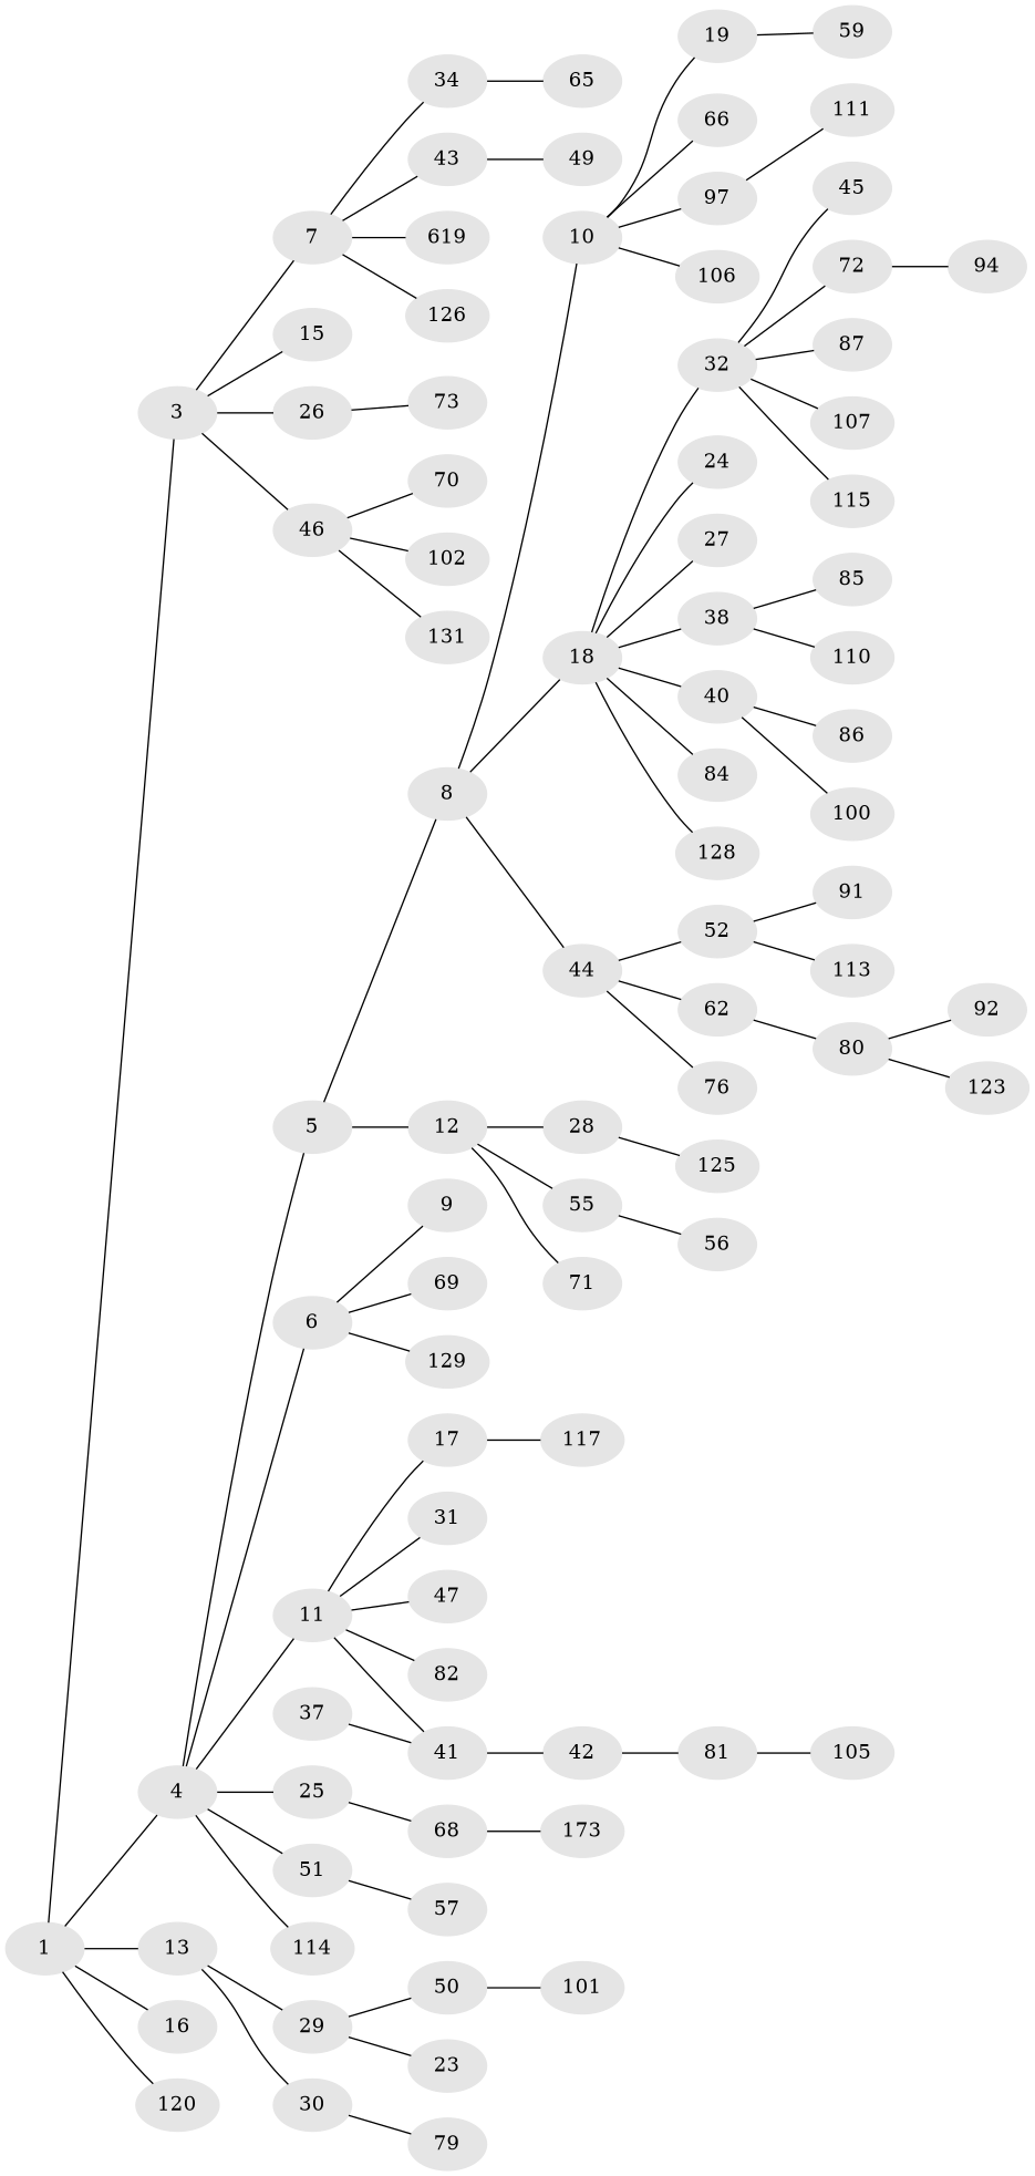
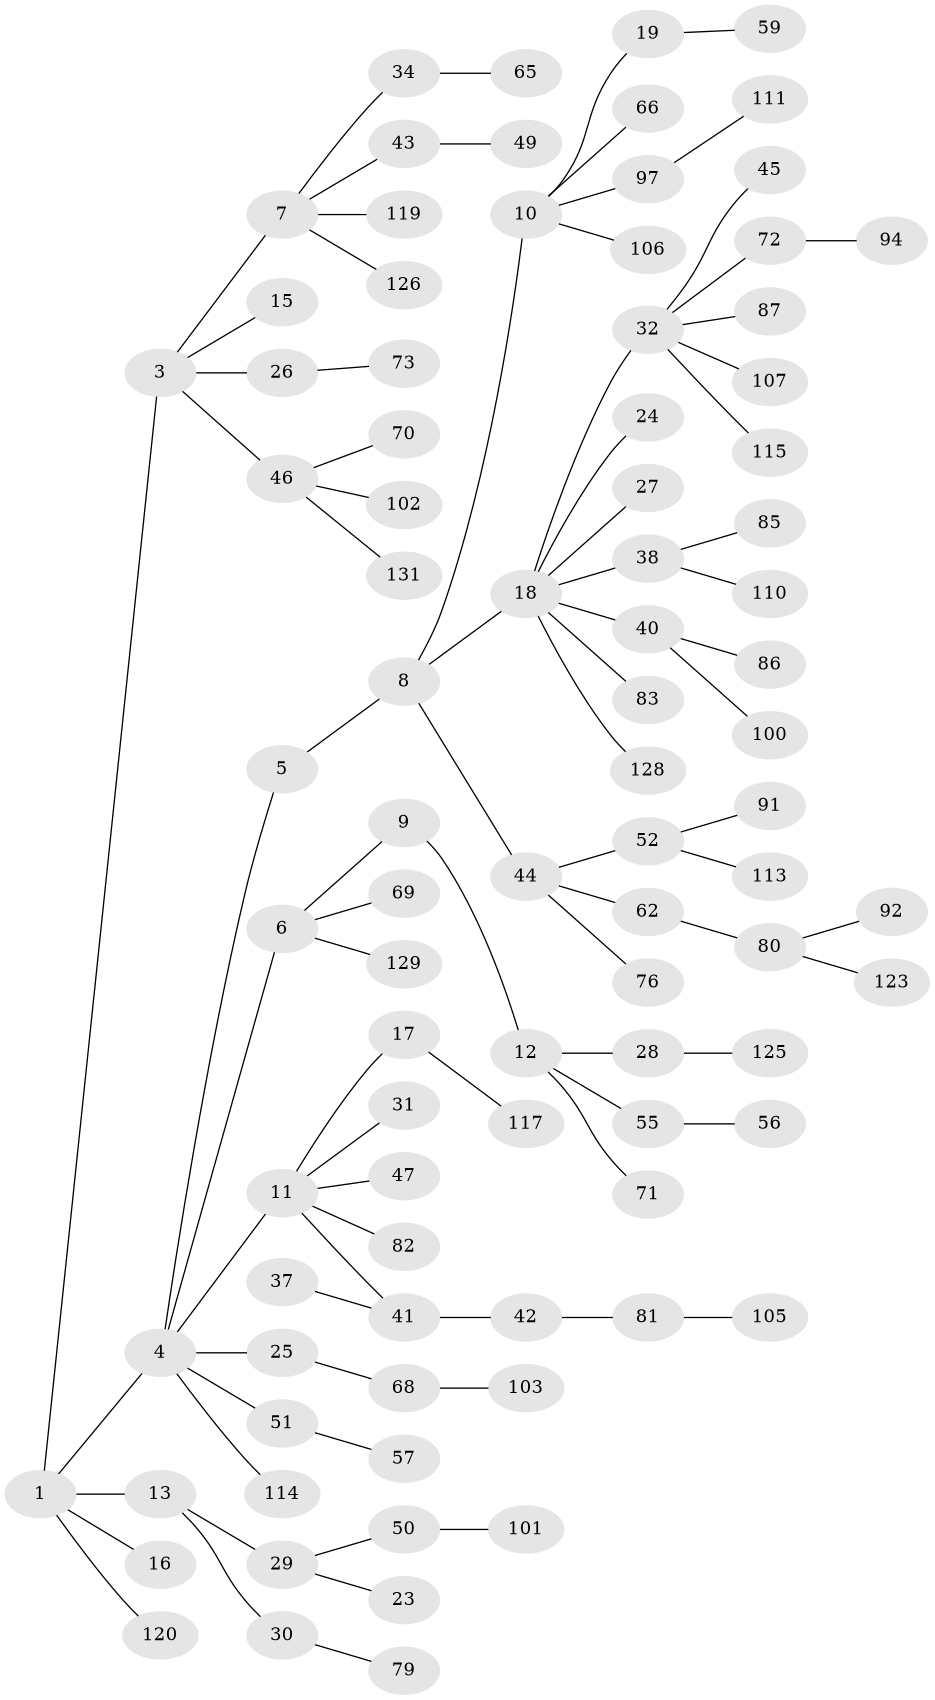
  graph {
    rankdir=LR
    node [color=gray90 style=filled]
    1 [super="+2"]
    3 [super="+21"]
    4 [super="+14"]
    13 [super="+134"]
    16
    120
    7 [super="+32"]
    15 [super="+33"]
    26 [super="+35"]
    46 [super="+53"]
    5
    6 [super="+77"]
    11 [super="+74"]
    25
    51 [super="+63"]
    114
    29 [super="+104"]
    30 [super="+39"]
    34
    43 [super="+118"]
-   119 [label=619]
+   119
    126
    73
    70
    102
    131
    8 [super="+133"]
    12 [super="+67"]
    9 [super="+23"]
    69
    129
    17 [super="+64"]
    31
    47 [super="+130"]
    82
    41
    68 [super="+88"]
    57
    10 [super="+60"]
    18 [super="+20"]
    44 [super="+48"]
    28
    55
    71
    65 [super="+93"]
    49 [super="+89"]
    19 [super="+36"]
    66
    97
    106
    n51 [label=32 super="+99"]
    24
    27
    38 [super="+78"]
    40 [super="+122"]
-   84 [super="+116"]
+   84 [super="+116" label=83]
    128
    52 [super="+54"]
    62 [super="+98"]
    76
    59 [super="+61"]
    111
    117
    37 [super="+124"]
    125
    56
    50
    n68 [label=23 super="+108"]
    79
    45 [super="+58"]
    72 [super="+75"]
    87
    107 [super="+112"]
    115
    85 [super="+94"]
    110
    86 [super="+90"]
    100
    n79 [label=94]
-   103 [label=173]
+   103
    101
    42 [super="+132"]
    81
    105 [super="+127"]
    91 [super="+96"]
    113
    80 [super="+121"]
    92 [super="+109"]
    123
    1 -- 3
    1 -- 4
    1 -- 13
    1 -- 16
    1 -- 120
    3 -- 7
    3 -- 15
    3 -- 26
    3 -- 46
    4 -- 5
    4 -- 6
    4 -- 11
    4 -- 25
    4 -- 51
    4 -- 114
    13 -- 29
    13 -- 30
    7 -- 34
    7 -- 43
    7 -- 119
    7 -- 126
    26 -- 73
    46 -- 70
    46 -- 102
    46 -- 131
    5 -- 8
-   5 -- 12
+   9 -- 12
    6 -- 9
    6 -- 69
    6 -- 129
    11 -- 17
    11 -- 31
    11 -- 47
    11 -- 82
    11 -- 41
    25 -- 68
    51 -- 57
    29 -- 50
    29 -- n68
    30 -- 79
    34 -- 65
    43 -- 49
    8 -- 10
    8 -- 18
    8 -- 44
    12 -- 28
    12 -- 55
    12 -- 71
    17 -- 117
    41 -- 42
    68 -- 103
    10 -- 19
    10 -- 66
    10 -- 97
    10 -- 106
    18 -- n51
    18 -- 24
    18 -- 27
    18 -- 38
    18 -- 40
    18 -- 84
    18 -- 128
    44 -- 52
    44 -- 62
    44 -- 76
    28 -- 125
    55 -- 56
    19 -- 59
    97 -- 111
    n51 -- 45
    n51 -- 72
    n51 -- 87
    n51 -- 107
    n51 -- 115
    38 -- 85
    38 -- 110
    40 -- 86
    40 -- 100
    52 -- 91
    52 -- 113
    62 -- 80
    37 -- 41
    50 -- 101
    72 -- n79
    42 -- 81
    81 -- 105
    80 -- 92
    80 -- 123
  }
